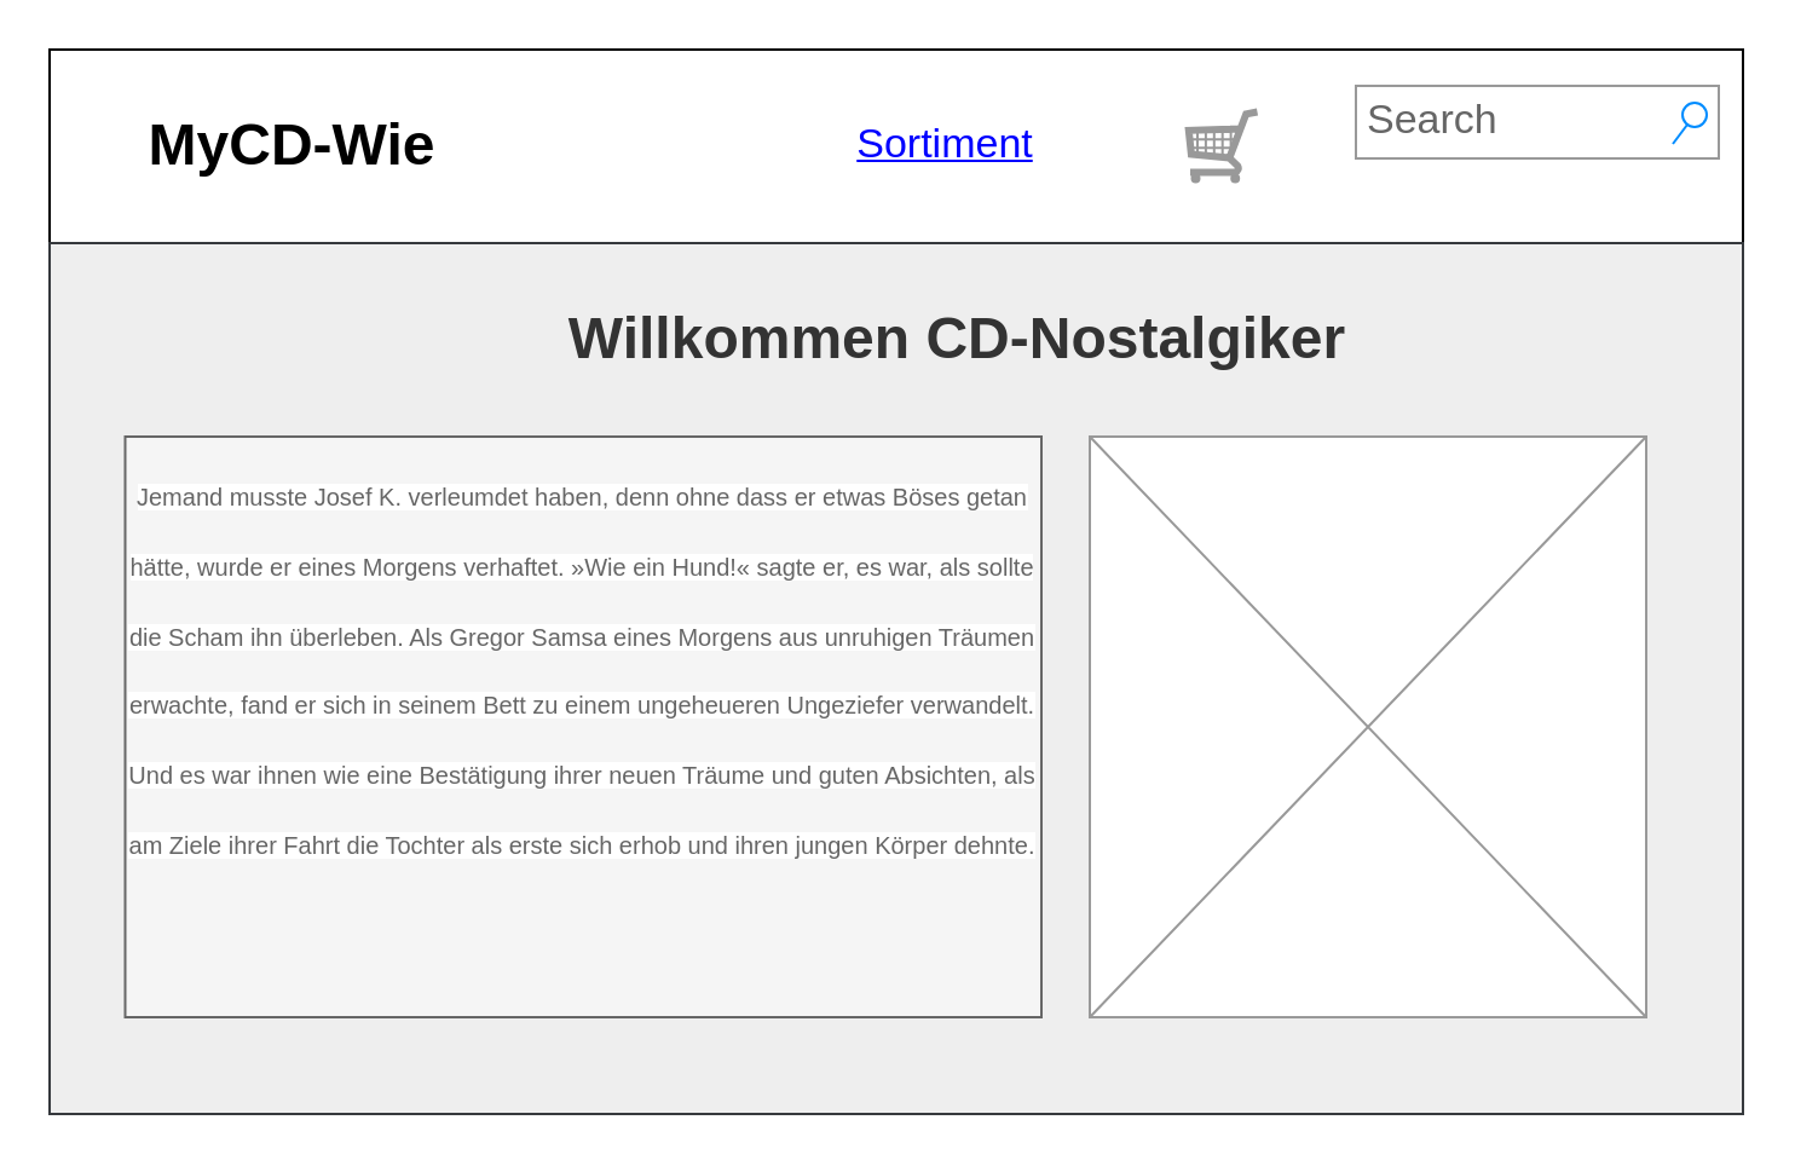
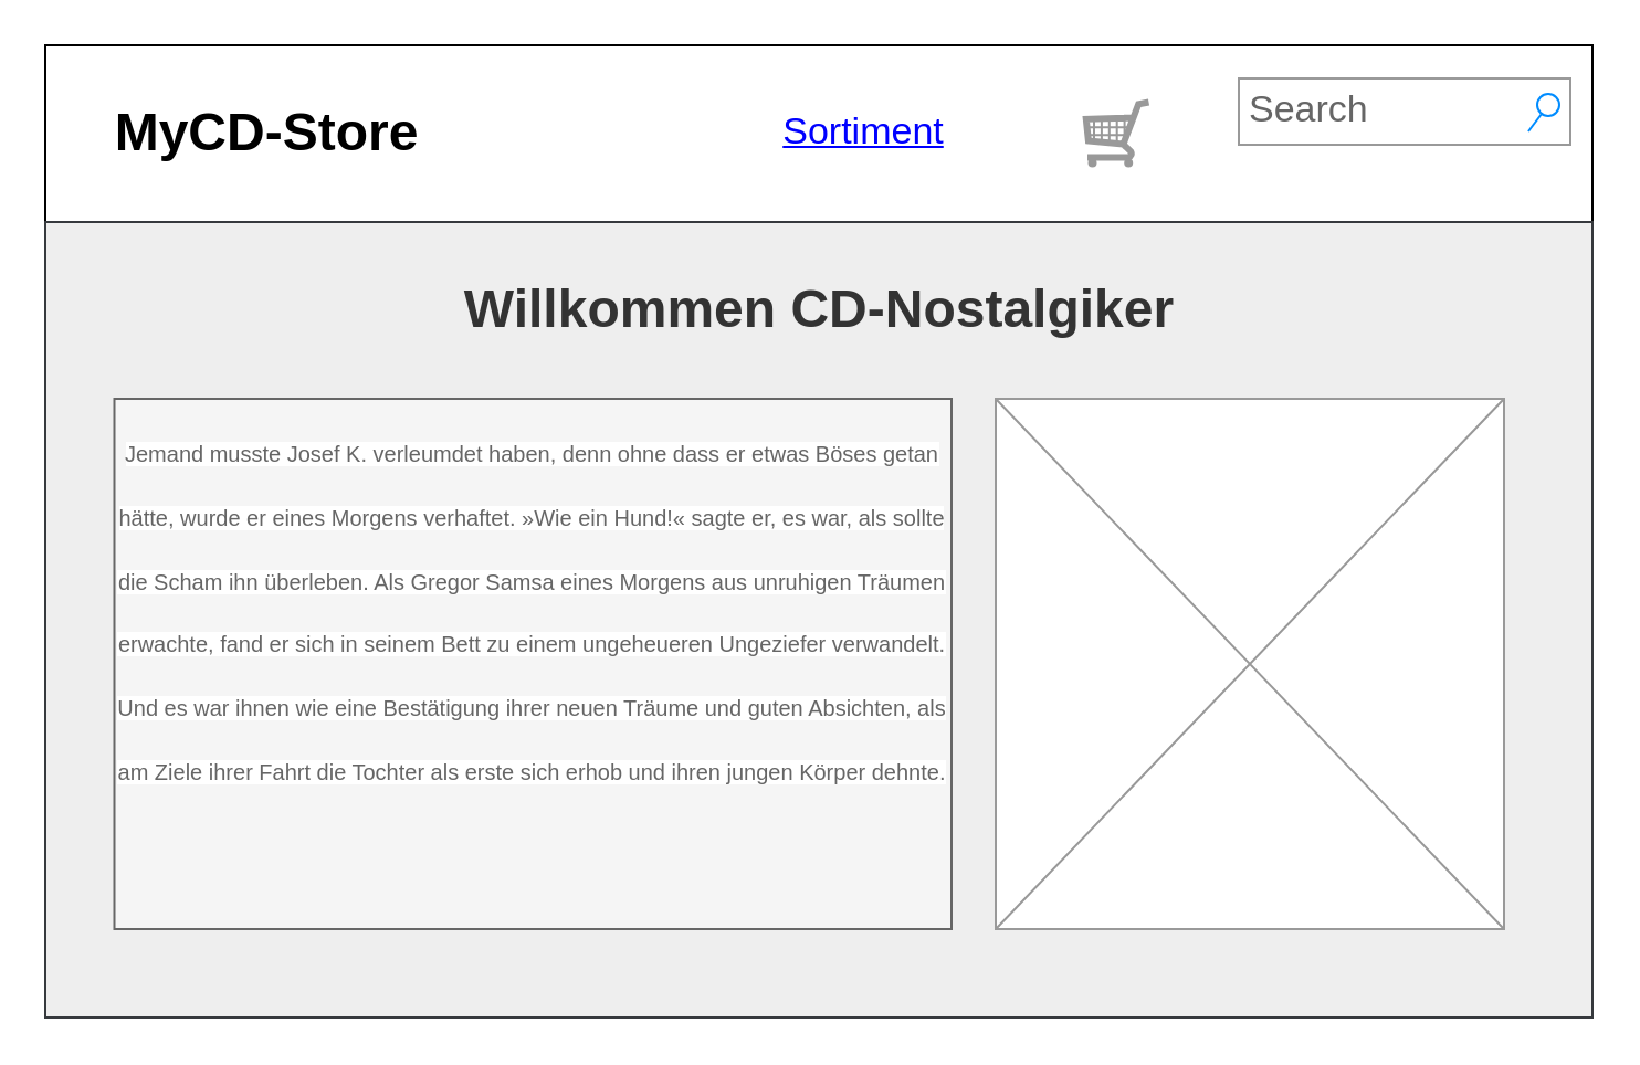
  <mxCell id="0" />
  <mxCell id="1" parent="0" />
  <mxCell id="2" value="" style="rounded=0;whiteSpace=wrap;html=1;" parent="1" vertex="1"><mxGeometry x="20" y="20" width="700" height="80" as="geometry" /></mxCell>
  <mxCell id="3" value="" style="verticalLabelPosition=bottom;shadow=0;dashed=0;align=center;html=1;verticalAlign=top;strokeWidth=1;shape=mxgraph.mockup.misc.shoppingCart;strokeColor=#999999;" parent="1" vertex="1"><mxGeometry x="490" y="45" width="30" height="30" as="geometry" /></mxCell>
  <mxCell id="4" value="" style="rounded=0;whiteSpace=wrap;html=1;fillColor=#eeeeee;strokeColor=#36393d;" parent="1" vertex="1"><mxGeometry x="20" y="100" width="700" height="360" as="geometry" /></mxCell>
  <mxCell id="5" value="Search" style="strokeWidth=1;shadow=0;dashed=0;align=center;html=1;shape=mxgraph.mockup.forms.searchBox;strokeColor=#999999;mainText=;strokeColor2=#008cff;fontColor=#666666;fontSize=17;align=left;spacingLeft=3;" parent="1" vertex="1"><mxGeometry x="560" y="35" width="150" height="30" as="geometry" /></mxCell>
- <mxCell id="6" value="MyCD-Wie" style="text;strokeColor=none;fillColor=none;html=1;fontSize=24;fontStyle=1;verticalAlign=middle;align=center;" parent="1" vertex="1"><mxGeometry x="40" y="40" width="160" height="40" as="geometry" /></mxCell>
+ <mxCell id="6" value="MyCD-Store" style="text;strokeColor=none;fillColor=none;html=1;fontSize=24;fontStyle=1;verticalAlign=middle;align=center;" parent="1" vertex="1"><mxGeometry x="40" y="40" width="160" height="40" as="geometry" /></mxCell>
  <mxCell id="7" value="Sortiment" style="shape=rectangle;strokeColor=none;fillColor=none;linkText=;fontSize=17;fontColor=#0000ff;fontStyle=4;html=1;align=center;" parent="1" vertex="1"><mxGeometry x="315" y="45" width="150" height="30" as="geometry" /></mxCell>
- <mxCell id="8" value="Willkommen CD-Nostalgiker" style="text;strokeColor=none;fillColor=none;html=1;fontSize=24;fontStyle=1;verticalAlign=middle;align=center;fontColor=#333333;" parent="1" vertex="1"><mxGeometry x="215" y="120" width="360" height="40" as="geometry" /></mxCell>
+ <mxCell id="8" value="Willkommen CD-Nostalgiker" style="text;strokeColor=none;fillColor=none;html=1;fontSize=24;fontStyle=1;verticalAlign=middle;align=center;fontColor=#333333;" parent="1" vertex="1"><mxGeometry x="190" y="120" width="360" height="40" as="geometry" /></mxCell>
  <mxCell id="9" value="&lt;span style=&quot;color: rgb(102 , 102 , 102) ; font-family: &amp;#34;verdana&amp;#34; , &amp;#34;geneva&amp;#34; , sans-serif ; font-size: 10px ; font-weight: 400 ; text-align: left ; background-color: rgb(255 , 255 , 255)&quot;&gt;Jemand musste Josef K. verleumdet haben, denn ohne dass er etwas Böses getan hätte, wurde er eines Morgens verhaftet. »Wie ein Hund!« sagte er, es war, als sollte die Scham ihn überleben. Als Gregor Samsa eines Morgens aus unruhigen Träumen erwachte, fand er sich in seinem Bett zu einem ungeheueren Ungeziefer verwandelt. Und es war ihnen wie eine Bestätigung ihrer neuen Träume und guten Absichten, als am Ziele ihrer Fahrt die Tochter als erste sich erhob und ihren jungen Körper dehnte.&lt;/span&gt;" style="text;html=1;fontSize=24;fontStyle=1;verticalAlign=top;align=center;whiteSpace=wrap;fillColor=#f5f5f5;strokeColor=#666666;fontColor=#333333;" parent="1" vertex="1"><mxGeometry x="51.25" y="180" width="378.75" height="240" as="geometry" /></mxCell>
  <mxCell id="10" value="" style="verticalLabelPosition=bottom;shadow=0;dashed=0;align=center;html=1;verticalAlign=top;strokeWidth=1;shape=mxgraph.mockup.graphics.simpleIcon;strokeColor=#999999;" parent="1" vertex="1"><mxGeometry x="450" y="180" width="230" height="240" as="geometry" /></mxCell>
